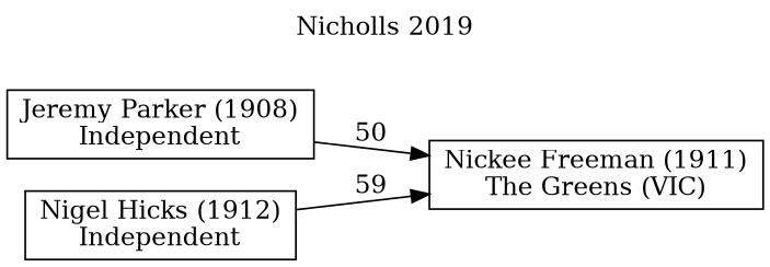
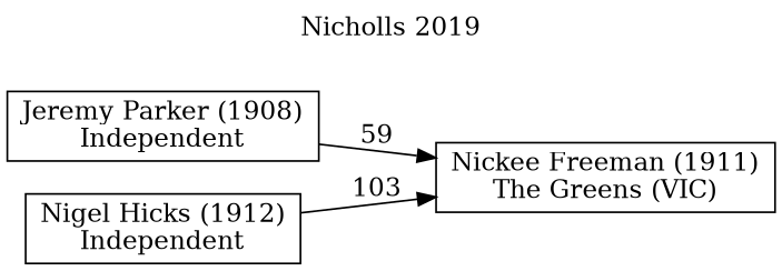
  digraph {
    label="Nicholls 2019"
    labelloc=t
    mclimit=10
    rankdir=LR
    node [shape=box]
    n1 [label="Nickee Freeman (1911)\nThe Greens (VIC)"]
    n2 [label="Jeremy Parker (1908)\nIndependent"]
    n3 [label="Nigel Hicks (1912)\nIndependent"]
-   n2 -> n1 [label=50]
-   n3 -> n1 [label=59]
+   n2 -> n1 [label=59]
+   n3 -> n1 [label=103]
  }
